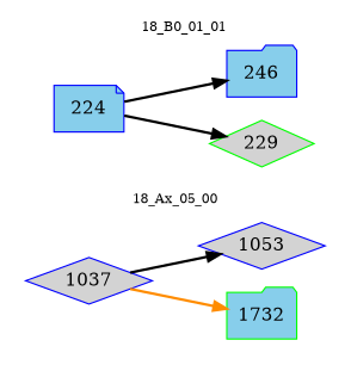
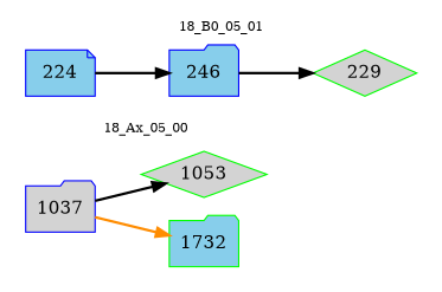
  digraph {
    rankdir=LR
    node [color=blue fillcolor=lightgrey shape=folder style=filled]
    edge [color=black style=bold]
-   n1 [label=1037 shape=diamond]
+   n1 [label=1037]
    n2 [color=green fillcolor=skyblue label=1732]
-   n3 [label=1053 shape=diamond]
+   n3 [color=green label=1053 shape=diamond]
    n4 [fillcolor=skyblue label=224 shape=note]
    n5 [color=green label=229 shape=diamond]
    n6 [fillcolor=skyblue label=246]
    subgraph cluster_1 {
      color=white
      fontsize=10
      label="18_Ax_05_00"
      n1
      n2
      n3
    }
    subgraph cluster_2 {
      color=white
      fontsize=10
-     label="18_B0_01_01"
+     label="18_B0_05_01"
      n4
      n5
      n6
    }
    n1 -> n2 [color=darkorange]
    n1 -> n3
-   n4 -> n5
+   n6 -> n5
    n4 -> n6
  }
